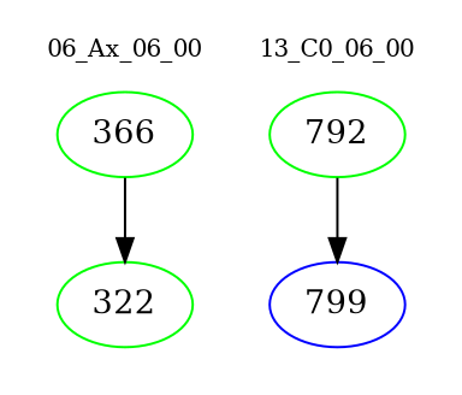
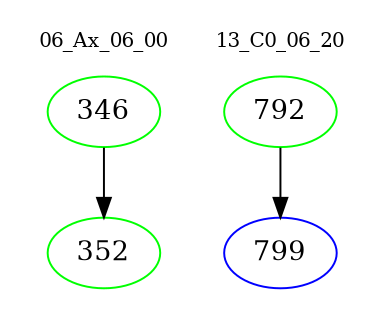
  digraph {
    node [color=green]
    edge [color=black]
-   n1 [label=366]
-   n2 [label=322]
+   n1 [label=346]
+   n2 [label=352]
    n3 [label=792]
    n4 [color=blue label=799]
    subgraph cluster_1 {
      color=white
      fontsize=10
      label="06_Ax_06_00"
      n1
      n2
    }
    subgraph cluster_2 {
      color=white
      fontsize=10
-     label="13_C0_06_00"
+     label="13_C0_06_20"
      n3
      n4
    }
    n1 -> n2
    n3 -> n4
  }
